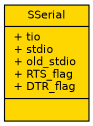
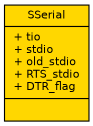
  digraph {
-   n1 [color=black fillcolor=gold fontcolor=black fontname=Helvetica fontsize=10 height=0.2 label="{SSerial\n|+ tio\l+ stdio\l+ old_stdio\l+ RTS_flag\l+ DTR_flag\l|}" shape=record style=filled width=0.4]
+   n1 [color=black fillcolor=gold fontcolor=black fontname=Helvetica fontsize=10 height=0.2 label="{SSerial\n|+ tio\l+ stdio\l+ old_stdio\l+ RTS_stdio\l+ DTR_flag\l|}" shape=record style=filled width=0.4]
  }
